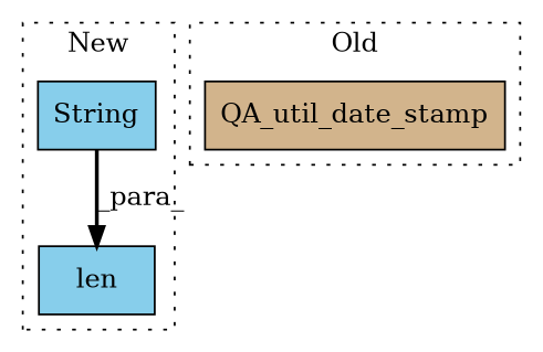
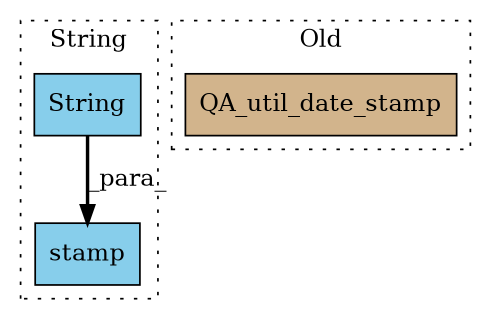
  digraph {
    node [a=32 shape=box style=filled fillcolor=skyblue]
    n1 [l="7,1" label=String s="346,357"]
-   n2 [l="4,1" label=len s="524,537"]
+   n2 [l="4,1" label=stamp s="524,537"]
    n3 [l="19,1" label=QA_util_date_stamp s="533,564" fillcolor=tan]
    subgraph cluster_1 {
-     label=New
+     label=String
      style=dotted
      n1
      n2
    }
    subgraph cluster_2 {
      label=Old
      style=dotted
      n3
    }
    n1 -> n2 [label=_para_ style=bold]
  }
